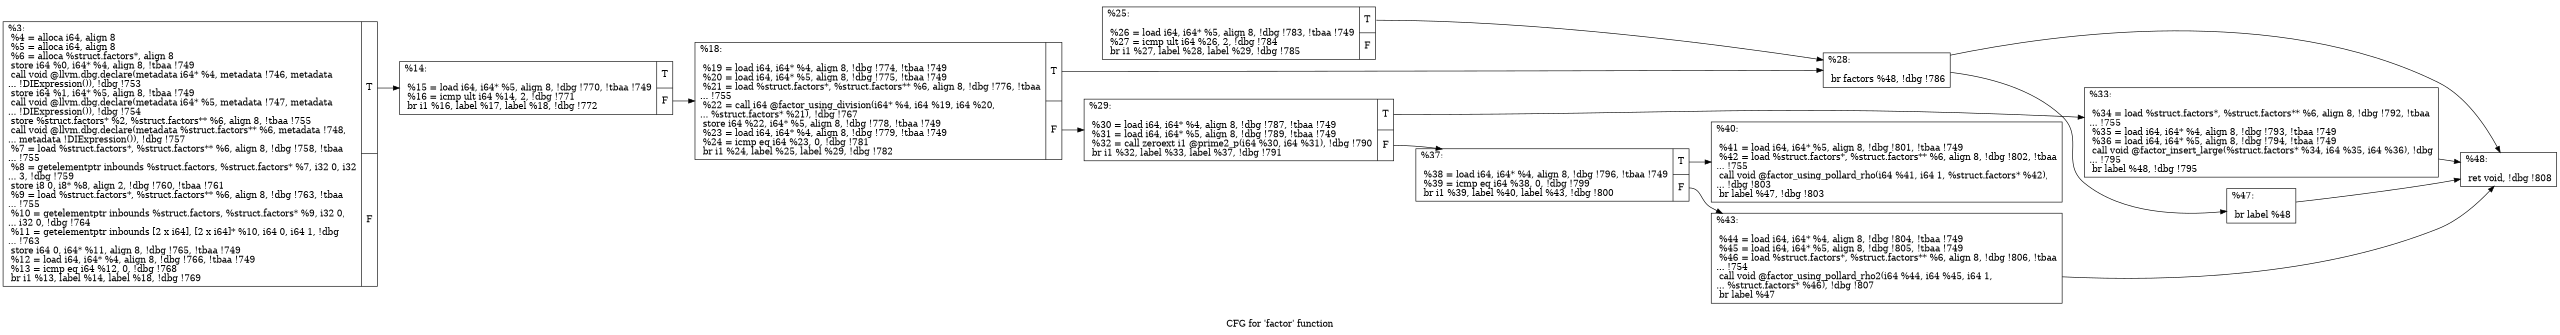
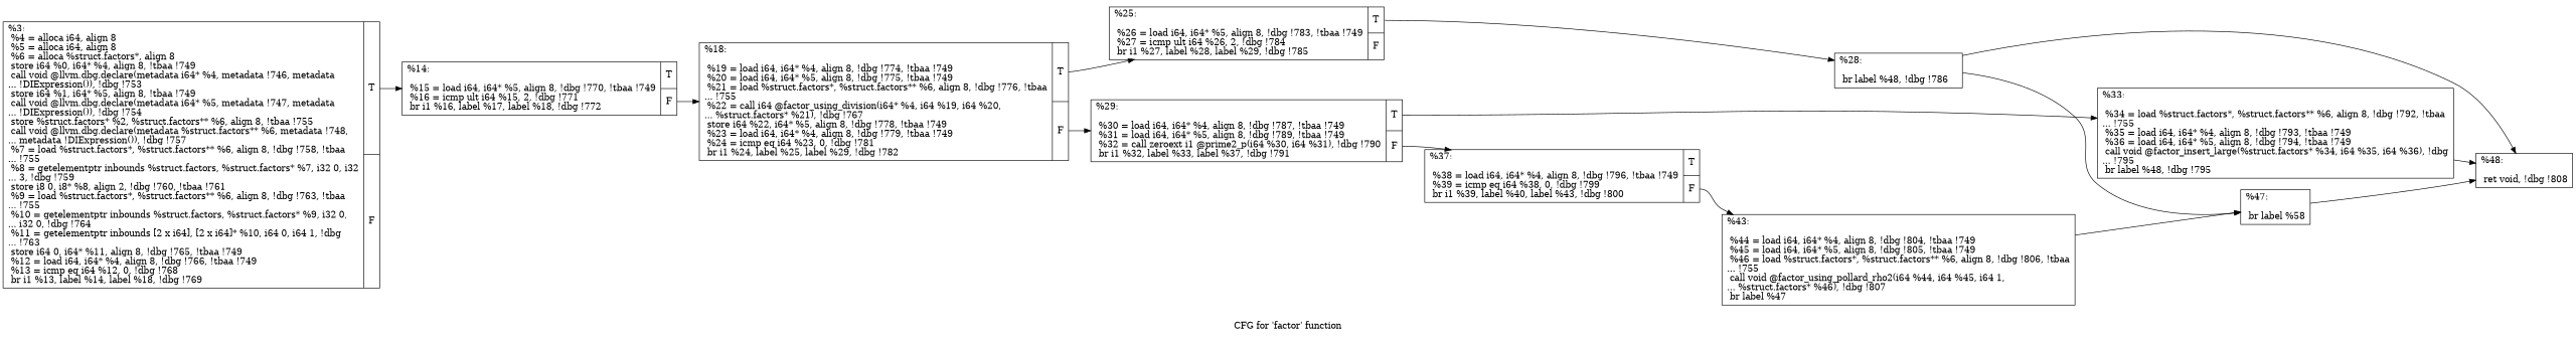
  digraph {
    fontname="DejaVu Serif"
    label="CFG for 'factor' function"
    rankdir=LR
    node [fontname="DejaVu Serif" shape=record]
    edge [fontname="DejaVu Serif"]
    n1 [label="{%3:\l  %4 = alloca i64, align 8\l  %5 = alloca i64, align 8\l  %6 = alloca %struct.factors*, align 8\l  store i64 %0, i64* %4, align 8, !tbaa !749\l  call void @llvm.dbg.declare(metadata i64* %4, metadata !746, metadata\l... !DIExpression()), !dbg !753\l  store i64 %1, i64* %5, align 8, !tbaa !749\l  call void @llvm.dbg.declare(metadata i64* %5, metadata !747, metadata\l... !DIExpression()), !dbg !754\l  store %struct.factors* %2, %struct.factors** %6, align 8, !tbaa !755\l  call void @llvm.dbg.declare(metadata %struct.factors** %6, metadata !748,\l... metadata !DIExpression()), !dbg !757\l  %7 = load %struct.factors*, %struct.factors** %6, align 8, !dbg !758, !tbaa\l... !755\l  %8 = getelementptr inbounds %struct.factors, %struct.factors* %7, i32 0, i32\l... 3, !dbg !759\l  store i8 0, i8* %8, align 2, !dbg !760, !tbaa !761\l  %9 = load %struct.factors*, %struct.factors** %6, align 8, !dbg !763, !tbaa\l... !755\l  %10 = getelementptr inbounds %struct.factors, %struct.factors* %9, i32 0,\l... i32 0, !dbg !764\l  %11 = getelementptr inbounds [2 x i64], [2 x i64]* %10, i64 0, i64 1, !dbg\l... !763\l  store i64 0, i64* %11, align 8, !dbg !765, !tbaa !749\l  %12 = load i64, i64* %4, align 8, !dbg !766, !tbaa !749\l  %13 = icmp eq i64 %12, 0, !dbg !768\l  br i1 %13, label %14, label %18, !dbg !769\l|{<s0>T|<s1>F}}"]
-   n2 [label="{%14:\l\l  %15 = load i64, i64* %5, align 8, !dbg !770, !tbaa !749\l  %16 = icmp ult i64 %14, 2, !dbg !771\l  br i1 %16, label %17, label %18, !dbg !772\l|{<s0>T|<s1>F}}"]
+   n2 [label="{%14:\l\l  %15 = load i64, i64* %5, align 8, !dbg !770, !tbaa !749\l  %16 = icmp ult i64 %15, 2, !dbg !771\l  br i1 %16, label %17, label %18, !dbg !772\l|{<s0>T|<s1>F}}"]
    n3 [label="{%18:\l\l  %19 = load i64, i64* %4, align 8, !dbg !774, !tbaa !749\l  %20 = load i64, i64* %5, align 8, !dbg !775, !tbaa !749\l  %21 = load %struct.factors*, %struct.factors** %6, align 8, !dbg !776, !tbaa\l... !755\l  %22 = call i64 @factor_using_division(i64* %4, i64 %19, i64 %20,\l... %struct.factors* %21), !dbg !767\l  store i64 %22, i64* %5, align 8, !dbg !778, !tbaa !749\l  %23 = load i64, i64* %4, align 8, !dbg !779, !tbaa !749\l  %24 = icmp eq i64 %23, 0, !dbg !781\l  br i1 %24, label %25, label %29, !dbg !782\l|{<s0>T|<s1>F}}"]
    n4 [label="{%25:\l\l  %26 = load i64, i64* %5, align 8, !dbg !783, !tbaa !749\l  %27 = icmp ult i64 %26, 2, !dbg !784\l  br i1 %27, label %28, label %29, !dbg !785\l|{<s0>T|<s1>F}}"]
    n5 [label="{%29:\l\l  %30 = load i64, i64* %4, align 8, !dbg !787, !tbaa !749\l  %31 = load i64, i64* %5, align 8, !dbg !789, !tbaa !749\l  %32 = call zeroext i1 @prime2_p(i64 %30, i64 %31), !dbg !790\l  br i1 %32, label %33, label %37, !dbg !791\l|{<s0>T|<s1>F}}"]
-   n6 [label="{%28:\l\l  br factors %48, !dbg !786\l}"]
+   n6 [label="{%28:\l\l  br label %48, !dbg !786\l}"]
    n7 [label="{%33:\l\l  %34 = load %struct.factors*, %struct.factors** %6, align 8, !dbg !792, !tbaa\l... !755\l  %35 = load i64, i64* %4, align 8, !dbg !793, !tbaa !749\l  %36 = load i64, i64* %5, align 8, !dbg !794, !tbaa !749\l  call void @factor_insert_large(%struct.factors* %34, i64 %35, i64 %36), !dbg\l... !795\l  br label %48, !dbg !795\l}"]
    n8 [label="{%37:\l\l  %38 = load i64, i64* %4, align 8, !dbg !796, !tbaa !749\l  %39 = icmp eq i64 %38, 0, !dbg !799\l  br i1 %39, label %40, label %43, !dbg !800\l|{<s0>T|<s1>F}}"]
    n9 [label="{%48:\l\l  ret void, !dbg !808\l}"]
-   n10 [label="{%47:\l\l  br label %48\l}"]
-   n11 [label="{%40:\l\l  %41 = load i64, i64* %5, align 8, !dbg !801, !tbaa !749\l  %42 = load %struct.factors*, %struct.factors** %6, align 8, !dbg !802, !tbaa\l... !755\l  call void @factor_using_pollard_rho(i64 %41, i64 1, %struct.factors* %42),\l... !dbg !803\l  br label %47, !dbg !803\l}"]
-   n12 [label="{%43:\l\l  %44 = load i64, i64* %4, align 8, !dbg !804, !tbaa !749\l  %45 = load i64, i64* %5, align 8, !dbg !805, !tbaa !749\l  %46 = load %struct.factors*, %struct.factors** %6, align 8, !dbg !806, !tbaa\l... !754\l  call void @factor_using_pollard_rho2(i64 %44, i64 %45, i64 1,\l... %struct.factors* %46), !dbg !807\l  br label %47\l}"]
+   n10 [label="{%47:\l\l  br label %58\l}"]
+   n12 [label="{%43:\l\l  %44 = load i64, i64* %4, align 8, !dbg !804, !tbaa !749\l  %45 = load i64, i64* %5, align 8, !dbg !805, !tbaa !749\l  %46 = load %struct.factors*, %struct.factors** %6, align 8, !dbg !806, !tbaa\l... !755\l  call void @factor_using_pollard_rho2(i64 %44, i64 %45, i64 1,\l... %struct.factors* %46), !dbg !807\l  br label %47\l}"]
    n1 -> n2 [tailport=s0]
    n2 -> n3 [tailport=s1]
-   n3 -> n6 [tailport=s0]
+   n3 -> n4 [tailport=s0]
    n3 -> n5 [tailport=s1]
    n4 -> n6 [tailport=s0]
    n5 -> n7 [tailport=s0]
    n5 -> n8 [tailport=s1]
    n6 -> n9
    n6 -> n10
    n7 -> n9
-   n8 -> n11 [tailport=s0]
    n8 -> n12 [tailport=s1]
    n10 -> n9
-   n12 -> n9
+   n12 -> n10
  }
